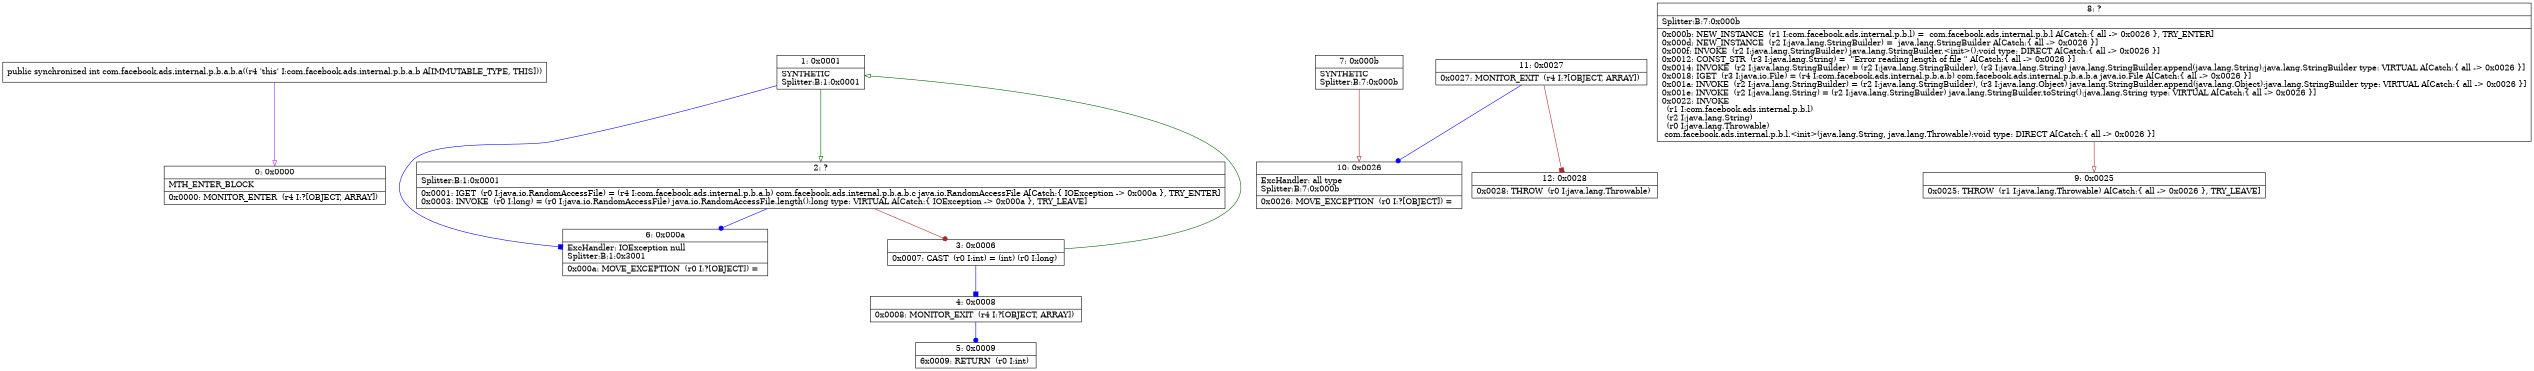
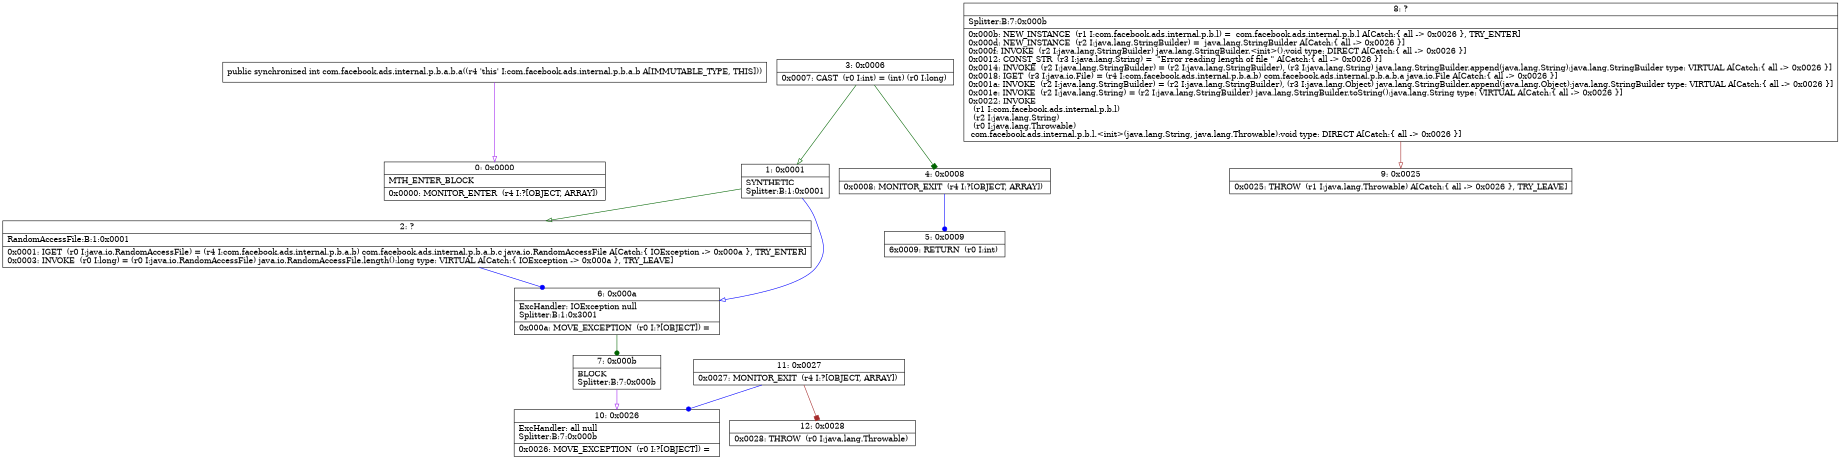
  digraph {
    node [shape=record]
    edge [arrowhead=onormal color=darkgreen]
    n1 [label="{0\:\ 0x0000|MTH_ENTER_BLOCK\l|0x0000: MONITOR_ENTER  (r4 I:?[OBJECT, ARRAY]) \l}"]
    n2 [label="{1\:\ 0x0001|SYNTHETIC\lSplitter:B:1:0x0001\l}"]
-   n3 [label="{2\:\ ?|Splitter:B:1:0x0001\l|0x0001: IGET  (r0 I:java.io.RandomAccessFile) = (r4 I:com.facebook.ads.internal.p.b.a.b) com.facebook.ads.internal.p.b.a.b.c java.io.RandomAccessFile A[Catch:\{ IOException \-\> 0x000a \}, TRY_ENTER]\l0x0003: INVOKE  (r0 I:long) = (r0 I:java.io.RandomAccessFile) java.io.RandomAccessFile.length():long type: VIRTUAL A[Catch:\{ IOException \-\> 0x000a \}, TRY_LEAVE]\l}"]
+   n3 [label="{2\:\ ?|RandomAccessFile:B:1:0x0001\l|0x0001: IGET  (r0 I:java.io.RandomAccessFile) = (r4 I:com.facebook.ads.internal.p.b.a.b) com.facebook.ads.internal.p.b.a.b.c java.io.RandomAccessFile A[Catch:\{ IOException \-\> 0x000a \}, TRY_ENTER]\l0x0003: INVOKE  (r0 I:long) = (r0 I:java.io.RandomAccessFile) java.io.RandomAccessFile.length():long type: VIRTUAL A[Catch:\{ IOException \-\> 0x000a \}, TRY_LEAVE]\l}"]
    n4 [label="{6\:\ 0x000a|ExcHandler: IOException null\lSplitter:B:1:0x3001\l|0x000a: MOVE_EXCEPTION  (r0 I:?[OBJECT]) =  \l}"]
    n5 [label="{3\:\ 0x0006|0x0007: CAST  (r0 I:int) = (int) (r0 I:long) \l}"]
-   n6 [label="{7\:\ 0x000b|SYNTHETIC\lSplitter:B:7:0x000b\l}"]
+   n6 [label="{7\:\ 0x000b|BLOCK\lSplitter:B:7:0x000b\l}"]
    n7 [label="{4\:\ 0x0008|0x0008: MONITOR_EXIT  (r4 I:?[OBJECT, ARRAY]) \l}"]
    n8 [label="{5\:\ 0x0009|6x0009: RETURN  (r0 I:int) \l}"]
-   n9 [label="{10\:\ 0x0026|ExcHandler: all type\lSplitter:B:7:0x000b\l|0x0026: MOVE_EXCEPTION  (r0 I:?[OBJECT]) =  \l}"]
+   n9 [label="{10\:\ 0x0026|ExcHandler: all null\lSplitter:B:7:0x000b\l|0x0026: MOVE_EXCEPTION  (r0 I:?[OBJECT]) =  \l}"]
    n10 [label="{8\:\ ?|Splitter:B:7:0x000b\l|0x000b: NEW_INSTANCE  (r1 I:com.facebook.ads.internal.p.b.l) =  com.facebook.ads.internal.p.b.l A[Catch:\{ all \-\> 0x0026 \}, TRY_ENTER]\l0x000d: NEW_INSTANCE  (r2 I:java.lang.StringBuilder) =  java.lang.StringBuilder A[Catch:\{ all \-\> 0x0026 \}]\l0x000f: INVOKE  (r2 I:java.lang.StringBuilder) java.lang.StringBuilder.\<init\>():void type: DIRECT A[Catch:\{ all \-\> 0x0026 \}]\l0x0012: CONST_STR  (r3 I:java.lang.String) =  \"Error reading length of file \" A[Catch:\{ all \-\> 0x0026 \}]\l0x0014: INVOKE  (r2 I:java.lang.StringBuilder) = (r2 I:java.lang.StringBuilder), (r3 I:java.lang.String) java.lang.StringBuilder.append(java.lang.String):java.lang.StringBuilder type: VIRTUAL A[Catch:\{ all \-\> 0x0026 \}]\l0x0018: IGET  (r3 I:java.io.File) = (r4 I:com.facebook.ads.internal.p.b.a.b) com.facebook.ads.internal.p.b.a.b.a java.io.File A[Catch:\{ all \-\> 0x0026 \}]\l0x001a: INVOKE  (r2 I:java.lang.StringBuilder) = (r2 I:java.lang.StringBuilder), (r3 I:java.lang.Object) java.lang.StringBuilder.append(java.lang.Object):java.lang.StringBuilder type: VIRTUAL A[Catch:\{ all \-\> 0x0026 \}]\l0x001e: INVOKE  (r2 I:java.lang.String) = (r2 I:java.lang.StringBuilder) java.lang.StringBuilder.toString():java.lang.String type: VIRTUAL A[Catch:\{ all \-\> 0x0026 \}]\l0x0022: INVOKE  \l  (r1 I:com.facebook.ads.internal.p.b.l)\l  (r2 I:java.lang.String)\l  (r0 I:java.lang.Throwable)\l com.facebook.ads.internal.p.b.l.\<init\>(java.lang.String, java.lang.Throwable):void type: DIRECT A[Catch:\{ all \-\> 0x0026 \}]\l}"]
    n11 [label="{9\:\ 0x0025|0x0025: THROW  (r1 I:java.lang.Throwable) A[Catch:\{ all \-\> 0x0026 \}, TRY_LEAVE]\l}"]
    n12 [label="{11\:\ 0x0027|0x0027: MONITOR_EXIT  (r4 I:?[OBJECT, ARRAY]) \l}"]
    n13 [label="{12\:\ 0x0028|0x0028: THROW  (r0 I:java.lang.Throwable) \l}"]
    n14 [label="{public synchronized int com.facebook.ads.internal.p.b.a.b.a((r4 'this' I:com.facebook.ads.internal.p.b.a.b A[IMMUTABLE_TYPE, THIS])) }"]
    n2 -> n3
-   n2 -> n4 [arrowhead=box color=blue]
+   n2 -> n4 [color=blue]
    n3 -> n4 [arrowhead=dot color=blue]
-   n3 -> n5 [arrowhead=dot color=brown]
+   n4 -> n6 [arrowhead=dot]
    n5 -> n2
-   n5 -> n7 [arrowhead=box color=blue]
-   n6 -> n9 [color=brown]
+   n5 -> n7 [arrowhead=box]
+   n6 -> n9 [color=purple]
    n7 -> n8 [arrowhead=dot color=blue]
    n10 -> n11 [color=brown]
    n12 -> n9 [arrowhead=dot color=blue]
    n12 -> n13 [arrowhead=box color=brown]
    n14 -> n1 [color=purple]
  }
